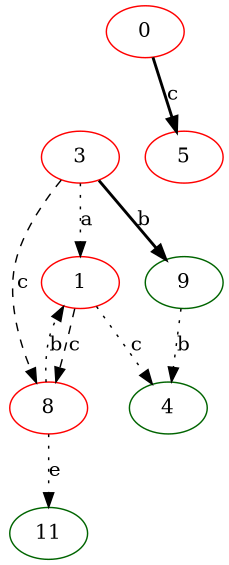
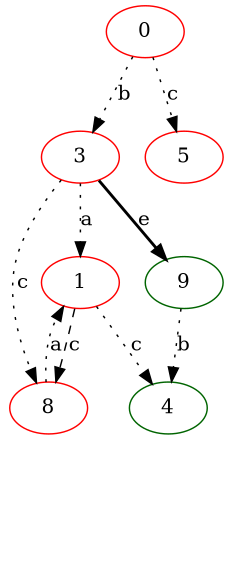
  strict digraph {
    node [color=red]
    edge [style=dotted]
    4 [color=darkgreen]
    1
    n3 [label=8]
-   11 [color=darkgreen]
    3
    9 [color=darkgreen]
    0
    5
    1 -> 4 [label=c]
    1 -> n3 [label=c style=dashed]
-   n3 -> 1 [label=b]
-   n3 -> 11 [label=e]
+   n3 -> 1 [label=a]
    3 -> 1 [label=a]
-   3 -> n3 [label=c style=dashed]
-   3 -> 9 [label=b style=bold]
+   3 -> n3 [label=c]
+   3 -> 9 [label=e style=bold]
    9 -> 4 [label=b]
-   0 -> 5 [label=c style=bold]
+   0 -> 3 [label=b]
+   0 -> 5 [label=c]
  }
